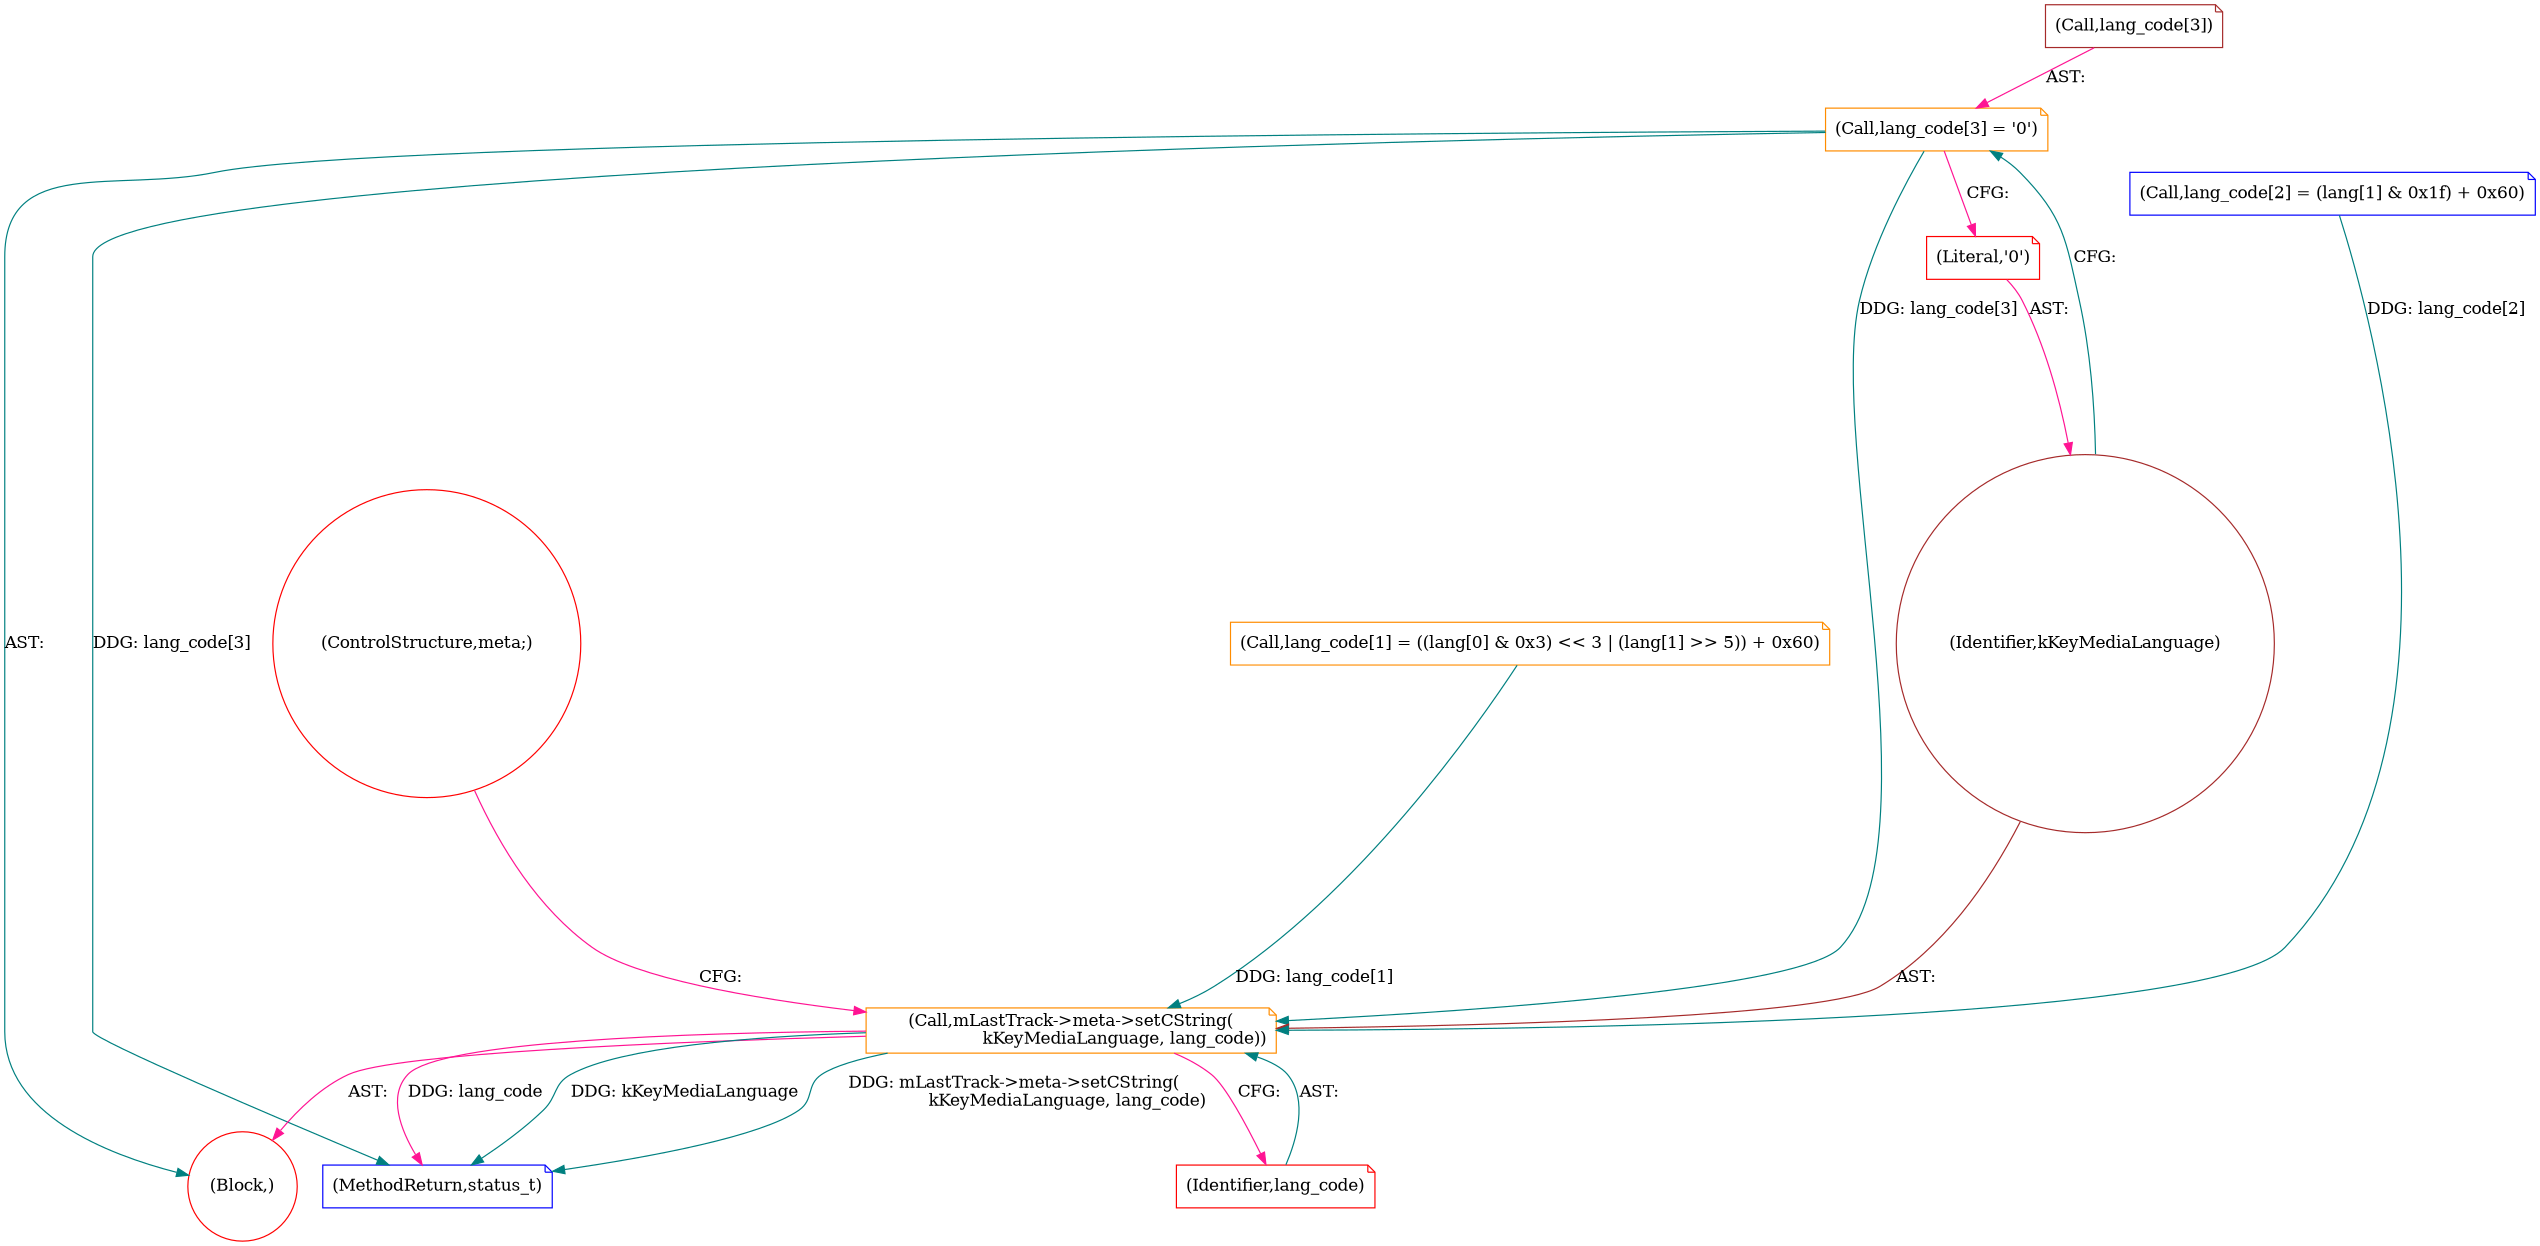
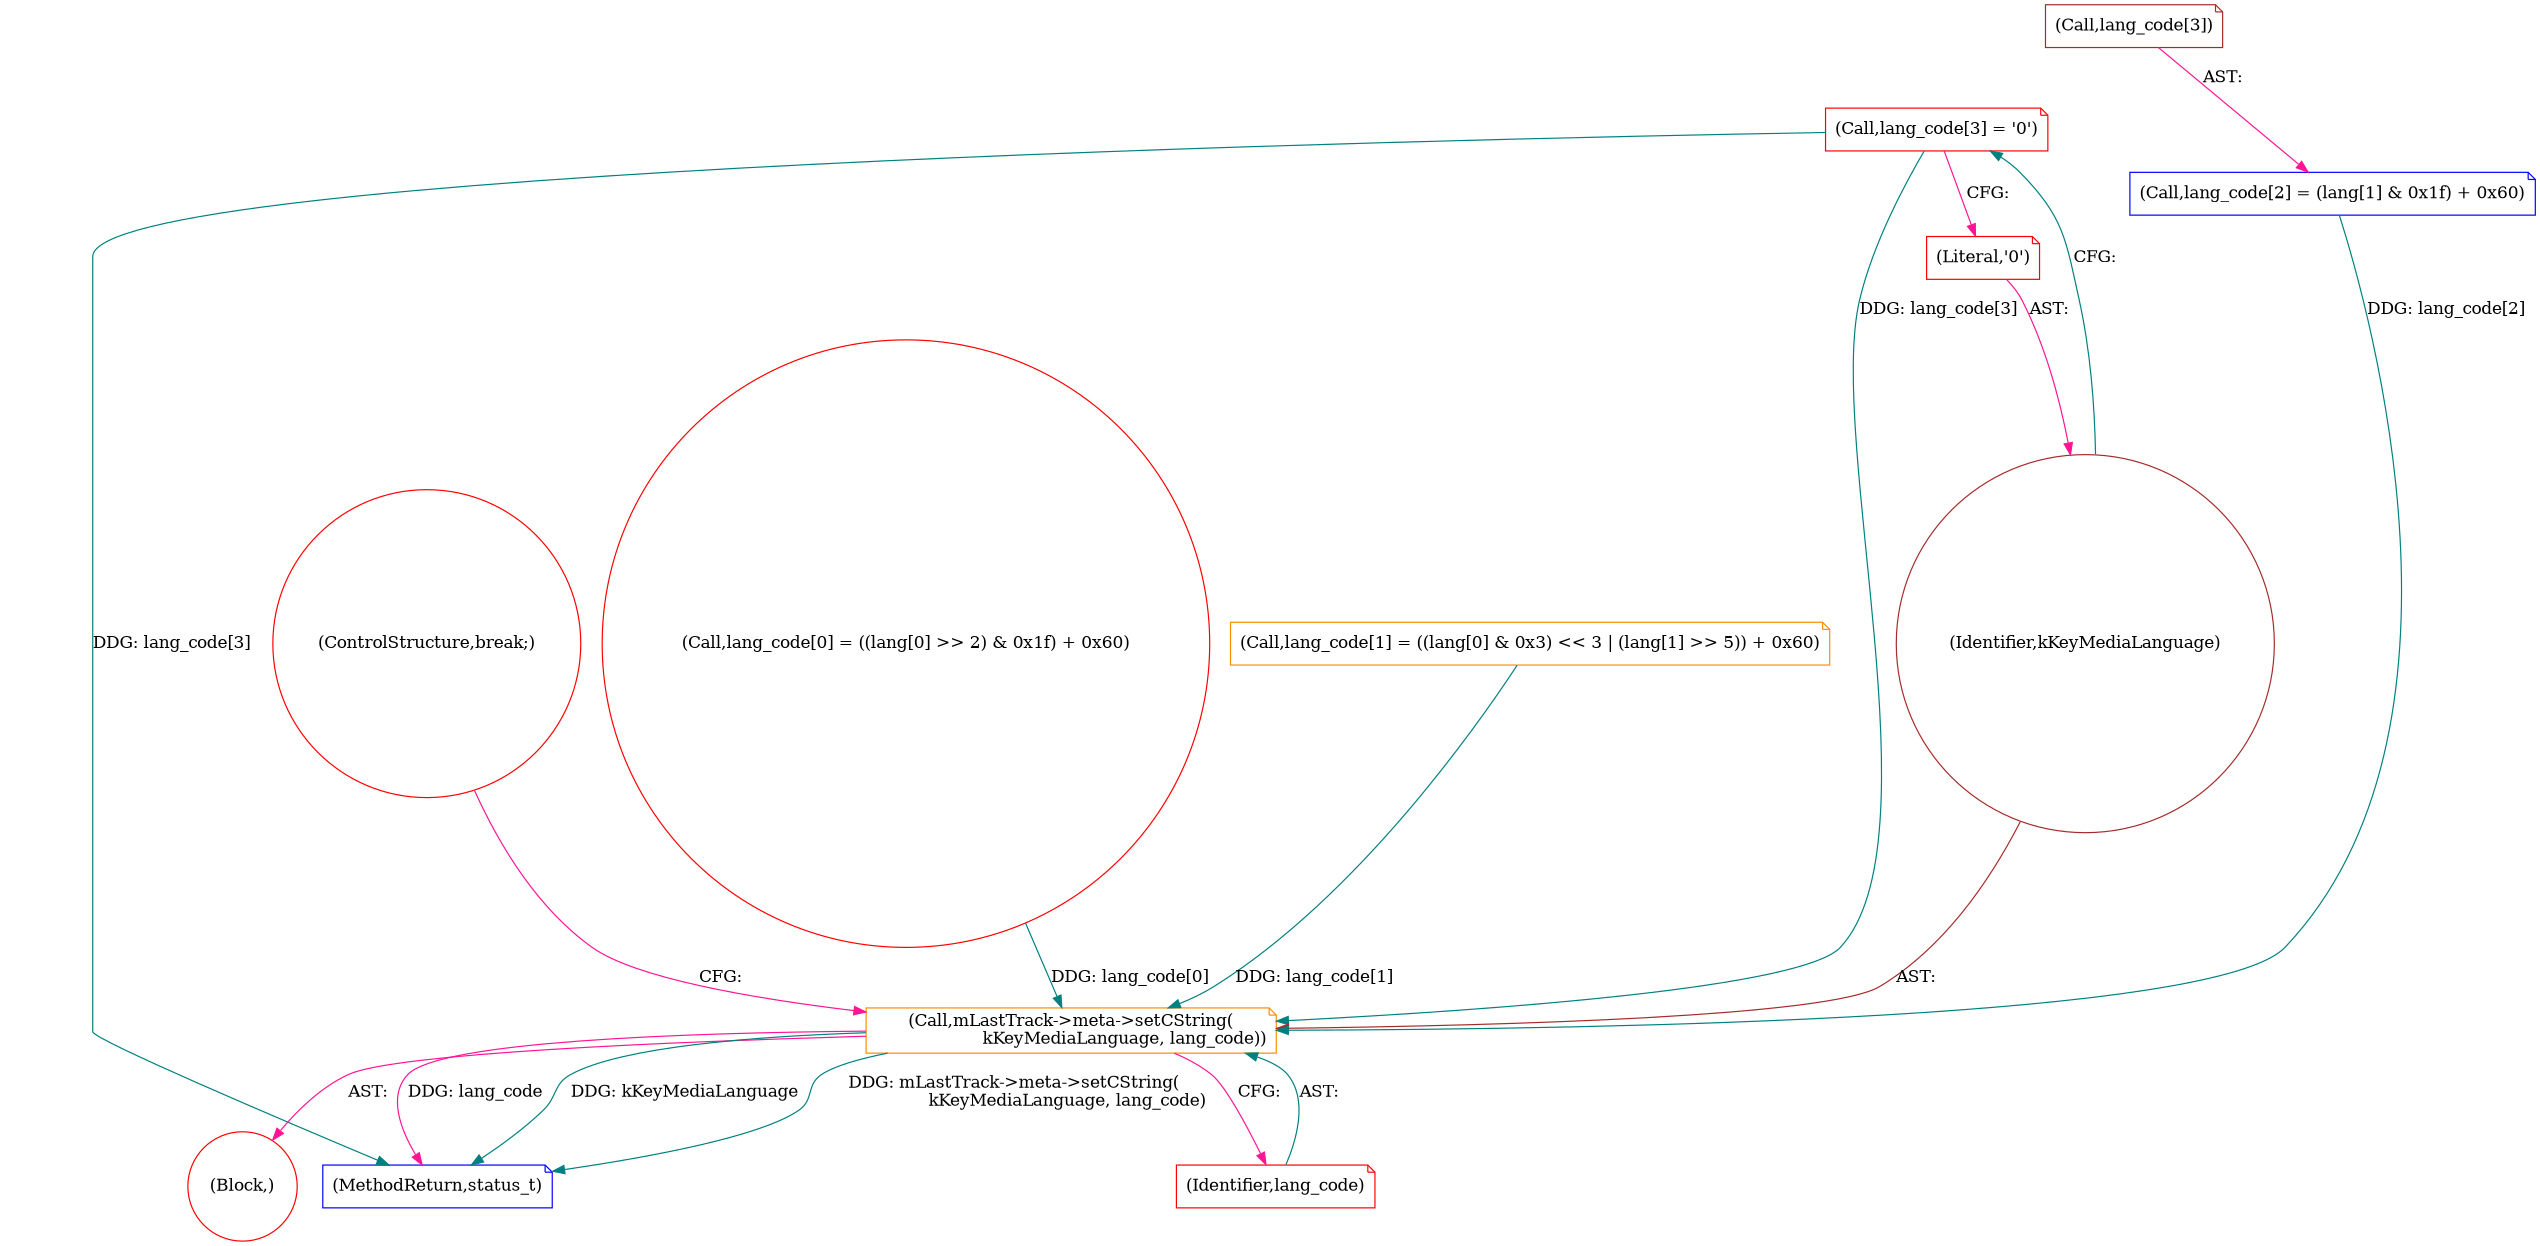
  digraph {
    node [color=red shape=note]
    edge [color=teal]
-   n1 [color=darkorange label="(Call,lang_code[3] = '\0')"]
+   n1 [label="(Call,lang_code[3] = '\0')"]
    n2 [color=darkorange label="(Call,mLastTrack->meta->setCString(\n                    kKeyMediaLanguage, lang_code))"]
    n3 [label="(Block,)" shape=circle]
    n4 [color=blue label="(MethodReturn,status_t)"]
    n5 [label="(Literal,'\0')"]
    n6 [label="(Identifier,lang_code)"]
    n7 [color=brown label="(Identifier,kKeyMediaLanguage)" shape=circle]
    n8 [color=blue label="(Call,lang_code[2] = (lang[1] & 0x1f) + 0x60)"]
-   n9 [label="(ControlStructure,meta;)" shape=circle]
+   n9 [label="(ControlStructure,break;)" shape=circle]
    n10 [color=brown label="(Call,lang_code[3])"]
+   n11 [label="(Call,lang_code[0] = ((lang[0] >> 2) & 0x1f) + 0x60)" shape=circle]
    n12 [color=darkorange label="(Call,lang_code[1] = ((lang[0] & 0x3) << 3 | (lang[1] >> 5)) + 0x60)"]
    n1 -> n2 [label="DDG: lang_code[3]"]
-   n1 -> n3 [label="AST: "]
    n1 -> n4 [label="DDG: lang_code[3]"]
    n1 -> n5 [color=deeppink label="CFG: "]
    n2 -> n3 [color=deeppink label="AST: "]
    n2 -> n4 [color=deeppink label="DDG: lang_code"]
    n2 -> n4 [label="DDG: kKeyMediaLanguage"]
    n2 -> n4 [label="DDG: mLastTrack->meta->setCString(\n                    kKeyMediaLanguage, lang_code)"]
    n2 -> n6 [color=deeppink label="CFG: "]
    n5 -> n7 [color=deeppink label="AST: "]
    n6 -> n2 [label="AST: "]
    n7 -> n1 [label="CFG: "]
    n7 -> n2 [color=brown label="AST: "]
    n8 -> n2 [label="DDG: lang_code[2]"]
    n9 -> n2 [color=deeppink label="CFG: "]
-   n10 -> n1 [color=deeppink label="AST: "]
+   n10 -> n8 [color=deeppink label="AST: "]
+   n11 -> n2 [label="DDG: lang_code[0]"]
    n12 -> n2 [label="DDG: lang_code[1]"]
  }
